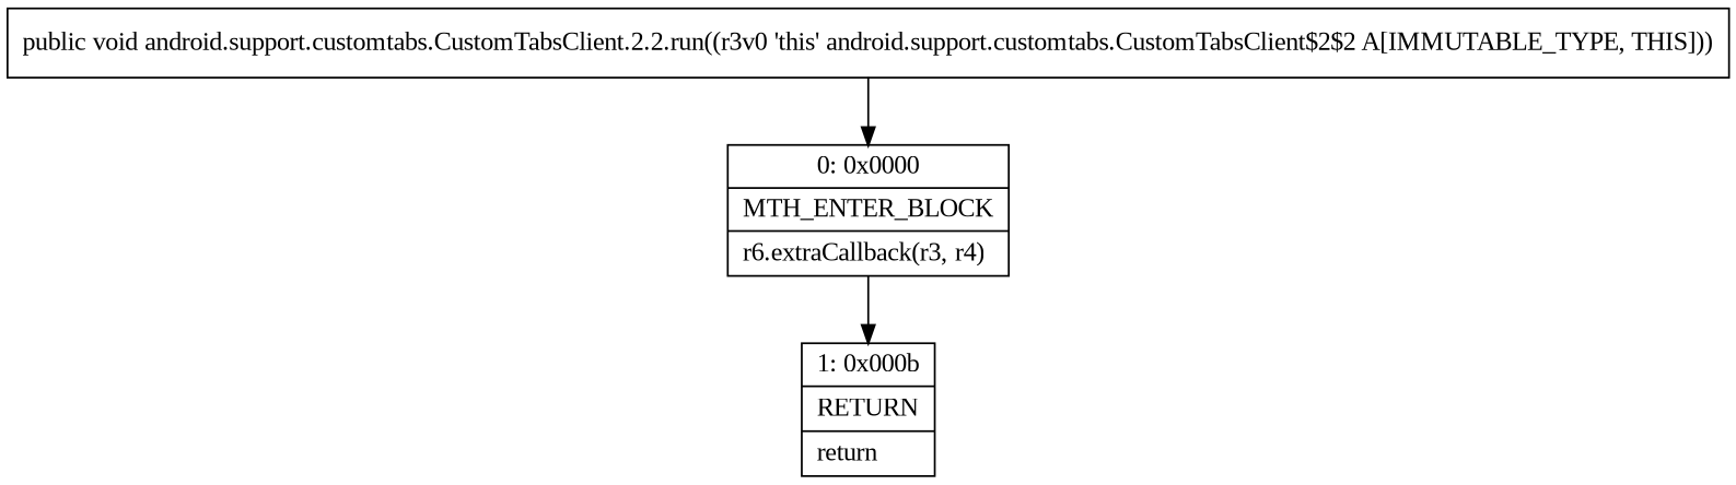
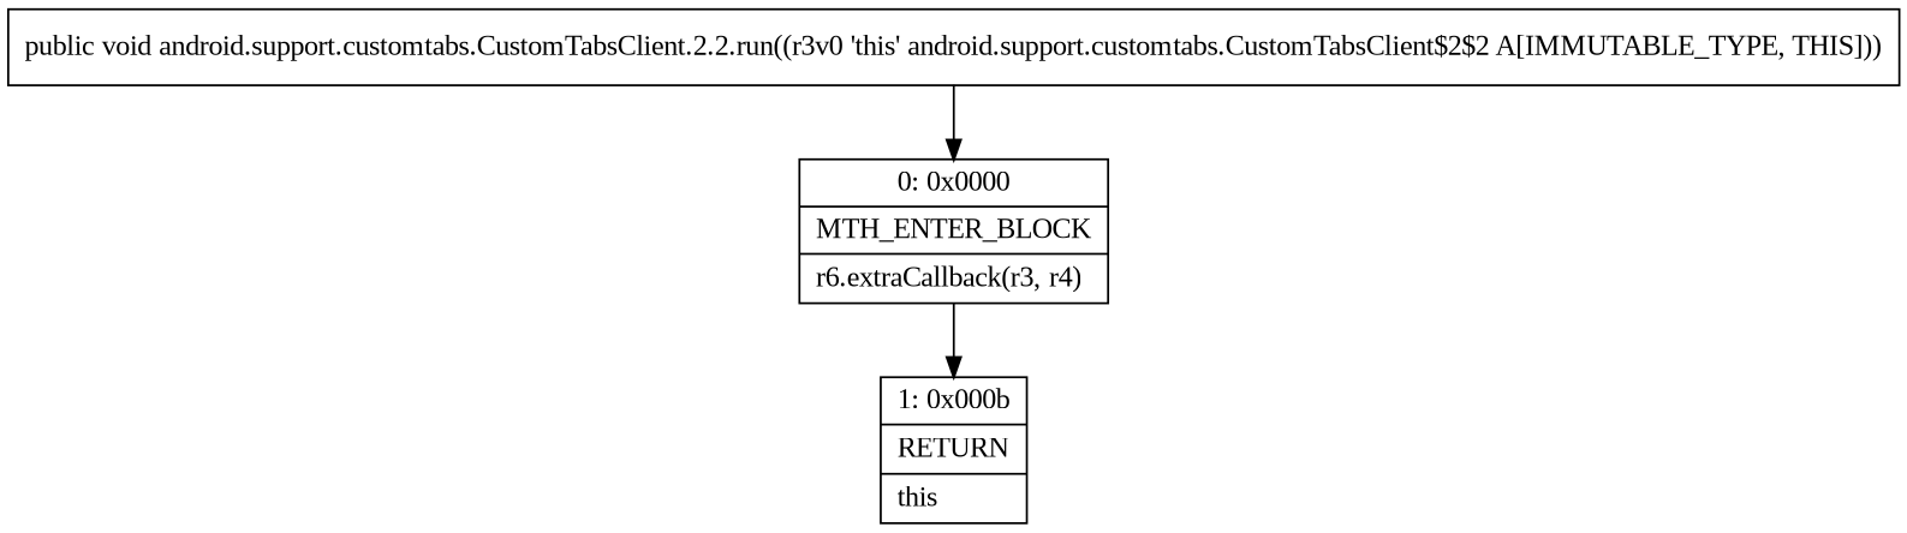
  digraph {
    fontname="Liberation Serif"
    node [shape=record fontname="Liberation Serif"]
    edge [fontname="Liberation Serif"]
    n1 [label="{0\:\ 0x0000|MTH_ENTER_BLOCK\l|r6.extraCallback(r3, r4)\l}"]
-   n2 [label="{1\:\ 0x000b|RETURN\l|return\l}"]
+   n2 [label="{1\:\ 0x000b|RETURN\l|this\l}"]
    n3 [label="{public void android.support.customtabs.CustomTabsClient.2.2.run((r3v0 'this' android.support.customtabs.CustomTabsClient$2$2 A[IMMUTABLE_TYPE, THIS])) }"]
    n1 -> n2
    n3 -> n1
  }
